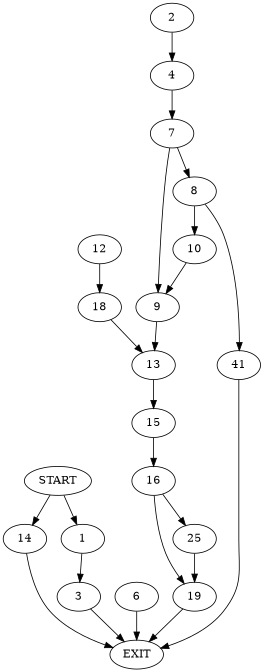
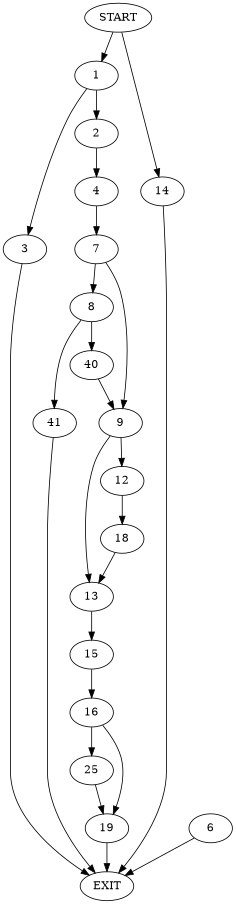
  digraph {
    n1 [label=START]
    1
    14
    2
    3
    n6 [label=EXIT]
    4
    7
    6
    8
    9
-   10
+   10 [label=40]
    n13 [label=41]
    12
    13
    18
    15
    16
    19
    n20 [label=25]
    n1 -> 1
    n1 -> 14
+   1 -> 2
    1 -> 3
    14 -> n6
    2 -> 4
    3 -> n6
    4 -> 7
    7 -> 8
    7 -> 9
    6 -> n6
    8 -> 10
    8 -> n13
+   9 -> 12
    9 -> 13
    10 -> 9
    n13 -> n6
    12 -> 18
    13 -> 15
    18 -> 13
    15 -> 16
    16 -> 19
    16 -> n20
    19 -> n6
    n20 -> 19
  }
